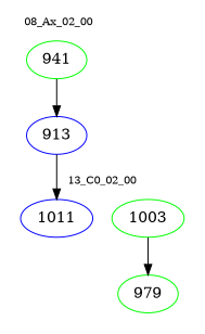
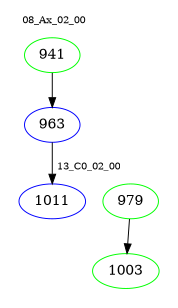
  digraph {
    node [color=green]
    edge [color=black]
    n1 [label=941]
-   n2 [color=blue label=913]
+   n2 [color=blue label=963]
    n3 [label=1003]
    n4 [label=979]
    n5 [color=blue label=1011]
    subgraph cluster_1 {
      color=white
      fontsize=10
      label="08_Ax_02_00"
      n1
      n2
    }
    subgraph cluster_2 {
      color=white
      fontsize=10
      label="13_C0_02_00"
      n3
      n4
      n5
    }
    n1 -> n2
    n2 -> n5
-   n3 -> n4
+   n4 -> n3
  }
